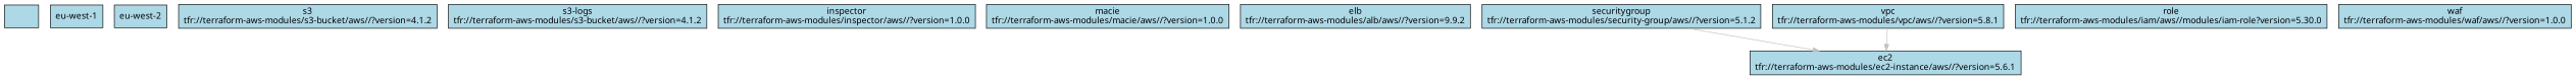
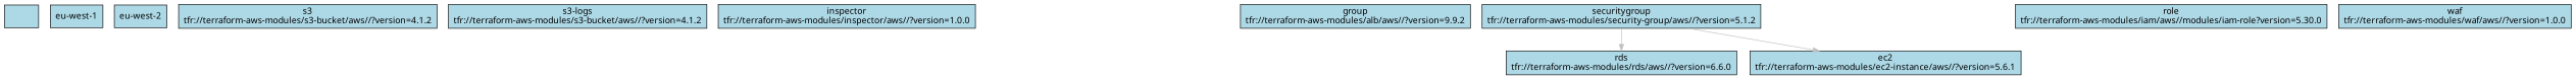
  digraph {
    fontname="Noto Sans"
    rankdir=TB
    node [fillcolor=lightblue fontname="Noto Sans" shape=box style=filled]
    edge [color=gray fontname="Noto Sans"]
    n1 [label="\n"]
    n2 [label="eu-west-1\n"]
    n3 [label="eu-west-2\n"]
    n4 [label="s3\ntfr://terraform-aws-modules/s3-bucket/aws//?version=4.1.2"]
    n5 [label="s3-logs\ntfr://terraform-aws-modules/s3-bucket/aws//?version=4.1.2"]
    n6 [label="inspector\ntfr://terraform-aws-modules/inspector/aws//?version=1.0.0"]
-   n7 [label="macie\ntfr://terraform-aws-modules/macie/aws//?version=1.0.0"]
-   n8 [label="elb\ntfr://terraform-aws-modules/alb/aws//?version=9.9.2"]
+   n8 [label="group\ntfr://terraform-aws-modules/alb/aws//?version=9.9.2"]
    n9 [label="securitygroup\ntfr://terraform-aws-modules/security-group/aws//?version=5.1.2"]
+   n10 [label="rds\ntfr://terraform-aws-modules/rds/aws//?version=6.6.0"]
    n11 [label="ec2\ntfr://terraform-aws-modules/ec2-instance/aws//?version=5.6.1"]
-   n12 [label="vpc\ntfr://terraform-aws-modules/vpc/aws//?version=5.8.1"]
    n13 [label="role\ntfr://terraform-aws-modules/iam/aws//modules/iam-role?version=5.30.0"]
    n14 [label="waf\ntfr://terraform-aws-modules/waf/aws//?version=1.0.0"]
+   n9 -> n10
    n9 -> n11
-   n12 -> n11
  }
